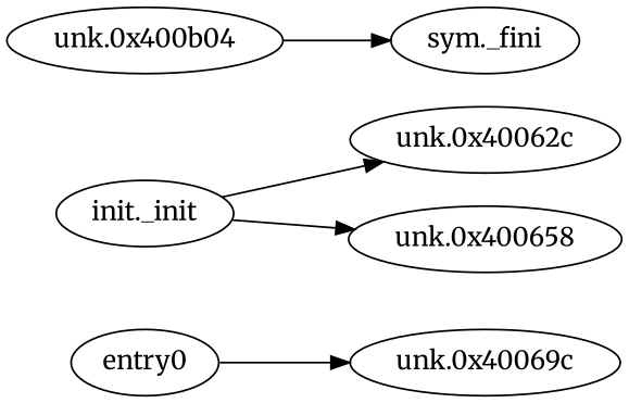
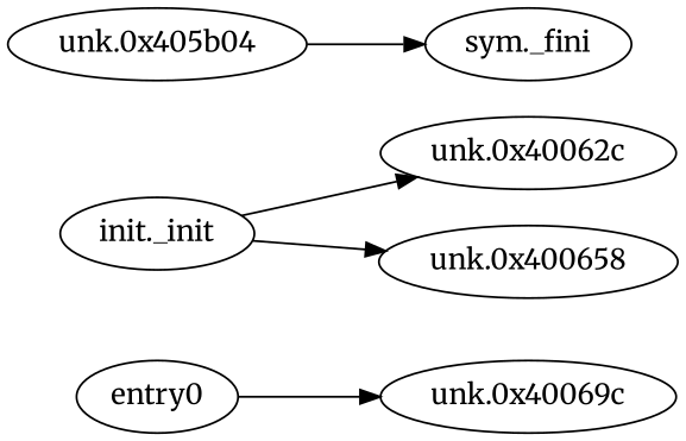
  digraph {
    fontname=Merriweather
    rankdir=LR
    node [fontname=Merriweather]
    edge [fontname=Merriweather]
    n1 [label=entry0]
    n2 [label="unk.0x40069c"]
    n3 [label="init._init"]
    n4 [label="unk.0x40062c"]
    n5 [label="unk.0x400658"]
    n6 [label="sym._fini"]
-   n7 [label="unk.0x400b04"]
+   n7 [label="unk.0x405b04"]
    n1 -> n2
    n3 -> n4
    n3 -> n5
    n7 -> n6
  }
